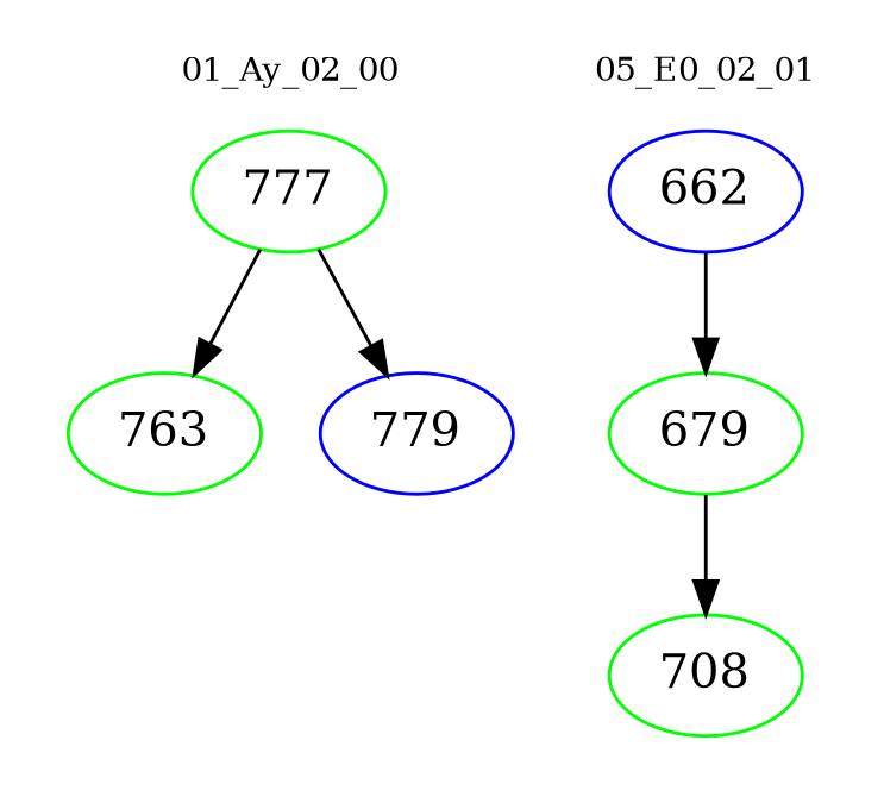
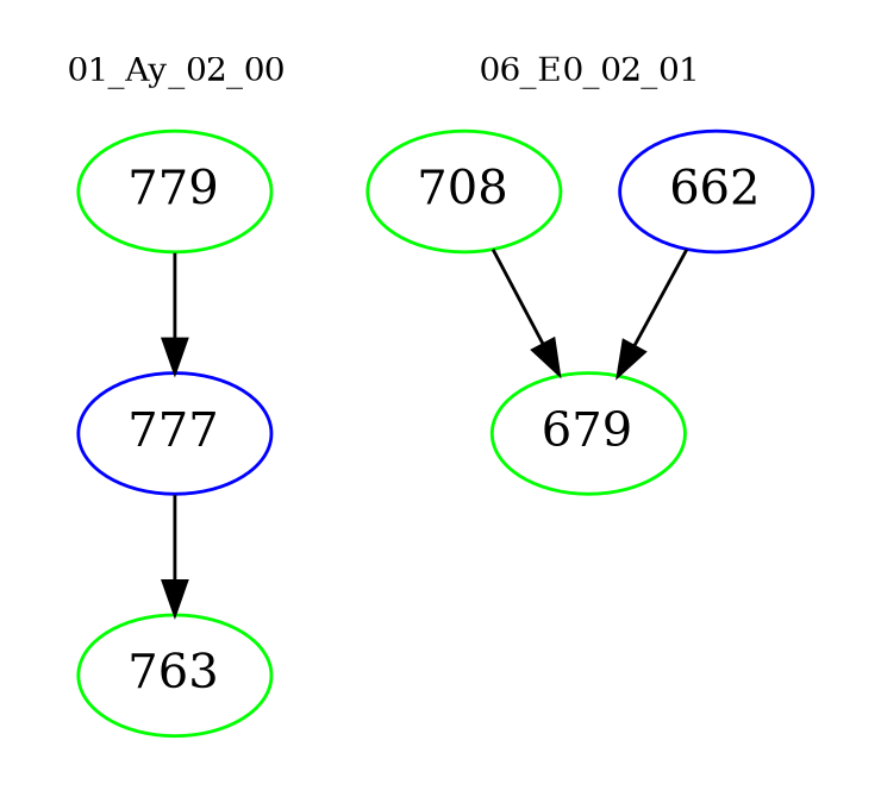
  digraph {
    node [color=green]
    edge [color=black]
-   n1 [label=777]
+   n1 [color=blue label=777]
    n2 [label=763]
-   n3 [color=blue label=779]
+   n3 [label=779]
    n4 [label=679]
    n5 [color=blue label=662]
    n6 [label=708]
    subgraph cluster_1 {
      color=white
      fontsize=10
      label="01_Ay_02_00"
      n1
      n2
      n3
    }
    subgraph cluster_2 {
      color=white
      fontsize=10
-     label="05_E0_02_01"
+     label="06_E0_02_01"
      n4
      n5
      n6
    }
    n1 -> n2
-   n1 -> n3
-   n4 -> n6
+   n3 -> n1
+   n6 -> n4
    n5 -> n4
  }
